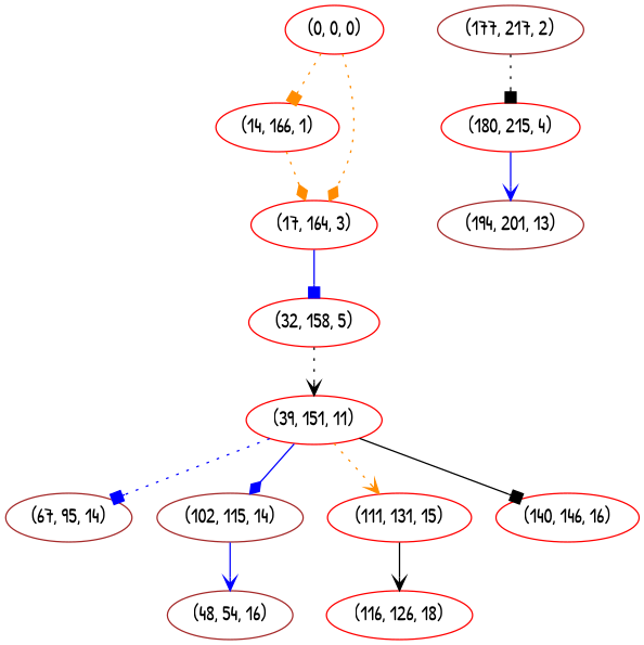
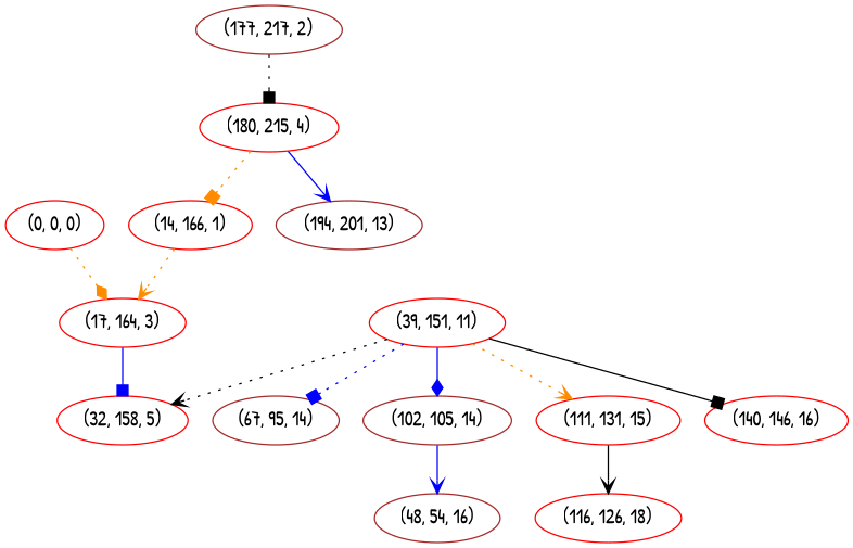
  digraph {
    fontname="Patrick Hand"
    node [color=red fontname="Patrick Hand"]
    edge [arrowhead=box color=blue fontname="Patrick Hand" style=dotted]
    "(0, 0, 0)"
    "(14, 166, 1)"
    "(17, 164, 3)"
    "(177, 217, 2)" [color=brown]
    "(180, 215, 4)"
    "(32, 158, 5)"
    "(39, 151, 11)"
    "(67, 95, 14)" [color=brown]
-   "(102, 105, 14)" [color=brown label="(102, 115, 14)"]
+   "(102, 105, 14)" [color=brown]
    "(111, 131, 15)"
    "(140, 146, 16)"
    "(48, 54, 16)" [color=brown]
    "(116, 126, 18)"
    "(194, 201, 13)" [color=brown]
-   "(0, 0, 0)" -> "(14, 166, 1)" [color=darkorange]
+   "(180, 215, 4)" -> "(14, 166, 1)" [color=darkorange]
    "(0, 0, 0)" -> "(17, 164, 3)" [arrowhead=diamond color=darkorange]
-   "(14, 166, 1)" -> "(17, 164, 3)" [arrowhead=diamond color=darkorange]
+   "(14, 166, 1)" -> "(17, 164, 3)" [arrowhead=vee color=darkorange]
    "(17, 164, 3)" -> "(32, 158, 5)" [style=solid]
    "(177, 217, 2)" -> "(180, 215, 4)" [color=black]
    "(180, 215, 4)" -> "(194, 201, 13)" [arrowhead=vee style=solid]
-   "(32, 158, 5)" -> "(39, 151, 11)" [arrowhead=vee color=black]
+   "(39, 151, 11)" -> "(32, 158, 5)" [arrowhead=vee color=black]
    "(39, 151, 11)" -> "(67, 95, 14)"
    "(39, 151, 11)" -> "(102, 105, 14)" [arrowhead=diamond style=solid]
    "(39, 151, 11)" -> "(111, 131, 15)" [arrowhead=vee color=darkorange]
    "(39, 151, 11)" -> "(140, 146, 16)" [color=black style=solid]
    "(102, 105, 14)" -> "(48, 54, 16)" [arrowhead=vee style=solid]
    "(111, 131, 15)" -> "(116, 126, 18)" [arrowhead=vee color=black style=solid]
  }
